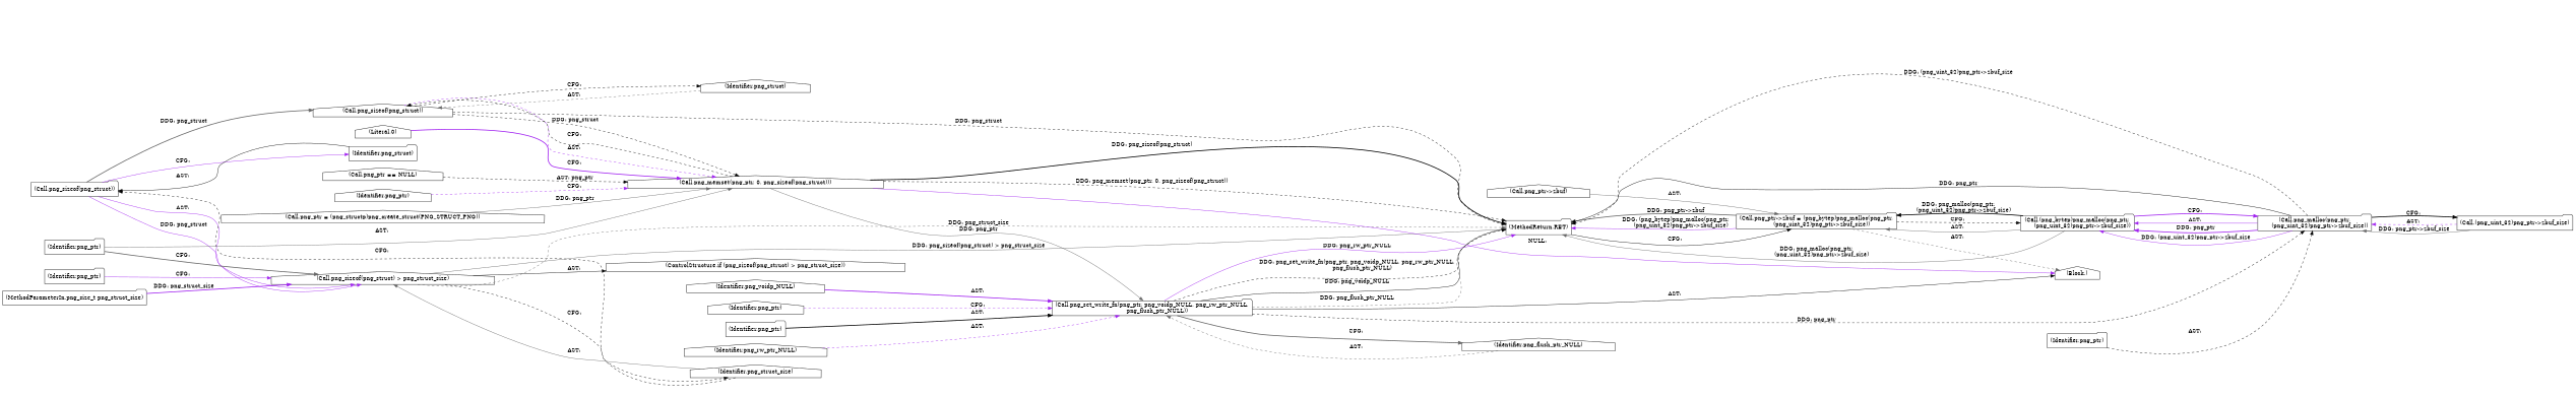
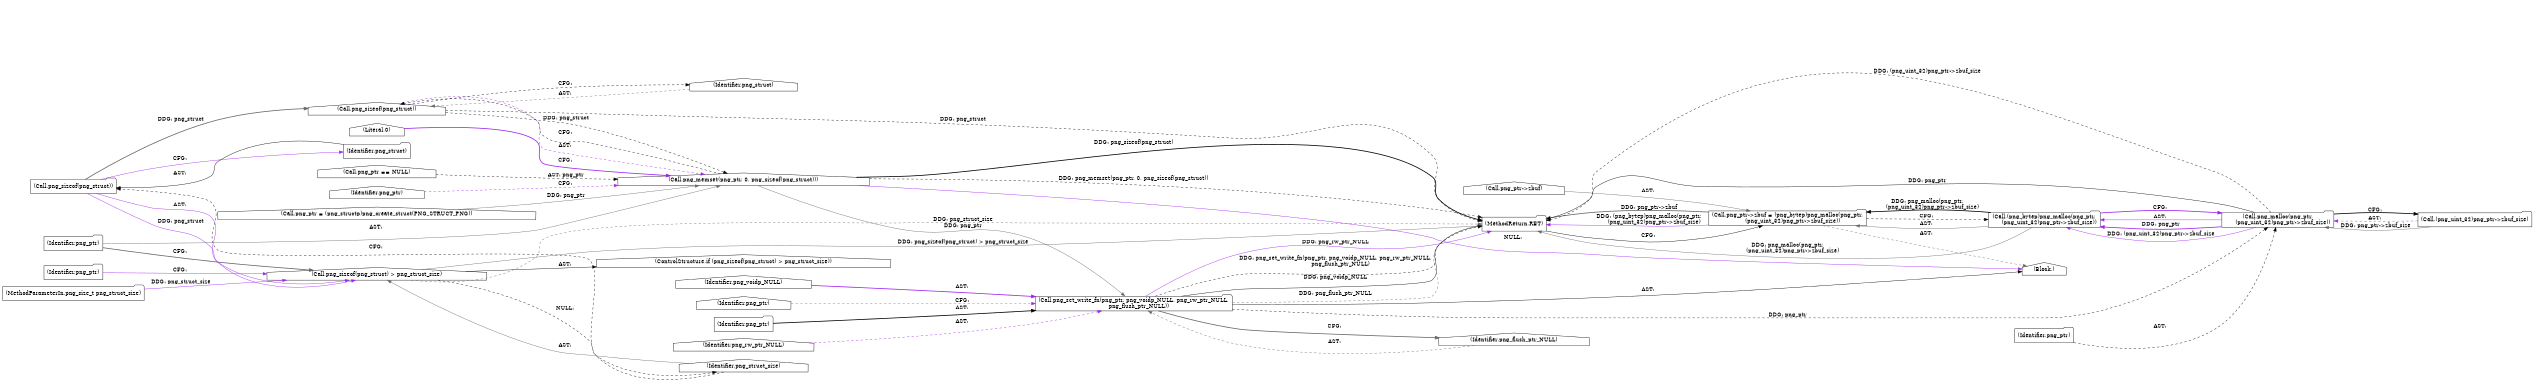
  digraph {
    rankdir=LR
    node [shape=house]
    edge [color=black style=solid]
    n1 [label="(Call,png_sizeof(png_struct))" shape=folder]
    n2 [label="(Call,png_sizeof(png_struct) > png_struct_size)"]
    n3 [label="(Call,png_sizeof(png_struct))"]
    n4 [label="(Identifier,png_struct)" shape=folder]
    n5 [label="(ControlStructure,if (png_sizeof(png_struct) > png_struct_size))"]
    n6 [label="(Identifier,png_struct_size)"]
    n7 [label="(MethodReturn,RET)" shape=folder]
    n8 [label="(Call,png_memset(png_ptr, 0, png_sizeof(png_struct)))"]
    n9 [label="(Identifier,png_struct)"]
    n10 [label="(Call,png_ptr->zbuf = (png_bytep)png_malloc(png_ptr,\n      (png_uint_32)png_ptr->zbuf_size))" shape=folder]
    n11 [label="(Call,png_set_write_fn(png_ptr, png_voidp_NULL, png_rw_ptr_NULL,\n      png_flush_ptr_NULL))" shape=folder]
    n12 [label="(Block,)"]
    n13 [label="(Call,png_malloc(png_ptr,\n      (png_uint_32)png_ptr->zbuf_size))" shape=folder]
    n14 [label="(Identifier,png_flush_ptr_NULL)"]
    n15 [label="(Call,(png_bytep)png_malloc(png_ptr,\n      (png_uint_32)png_ptr->zbuf_size))" shape=folder]
    n16 [label="(Call,(png_uint_32)png_ptr->zbuf_size)" shape=folder]
    n17 [label="(Identifier,png_ptr)" shape=folder]
    n18 [label="(Literal,0)"]
    n19 [label="(Identifier,png_ptr)"]
    n20 [label="(Identifier,png_ptr)" shape=folder]
    n21 [label="(Call,png_ptr == NULL)"]
    n22 [label="(Identifier,png_ptr)" shape=folder]
    n23 [label="(Identifier,png_ptr)"]
    n24 [label="(Identifier,png_ptr)" shape=folder]
    n25 [label="(Identifier,png_rw_ptr_NULL)"]
    n26 [label="(MethodParameterIn,png_size_t png_struct_size)" shape=folder]
    n27 [label="(Call,png_ptr = (png_structp)png_create_struct(PNG_STRUCT_PNG))"]
    n28 [label="(Identifier,png_voidp_NULL)"]
    n29 [label="(Call,png_ptr->zbuf)"]
    n1 -> n2 [color=purple label="AST: "]
    n1 -> n2 [color=purple label="DDG: png_struct"]
    n1 -> n3 [color=gray40 label="DDG: png_struct" style=bold]
    n1 -> n4 [color=purple label="CFG: "]
    n2 -> n5 [label="AST: "]
-   n2 -> n6 [label="CFG: " style=dashed]
+   n2 -> n6 [label="NULL: " style=dashed]
    n2 -> n7 [color=gray40 label="DDG: png_struct_size" style=dashed]
    n2 -> n7 [color=gray40 label="DDG: png_sizeof(png_struct) > png_struct_size"]
    n3 -> n7 [label="DDG: png_struct" style=dashed]
    n3 -> n8 [color=purple label="AST: " style=dashed]
    n3 -> n8 [label="DDG: png_struct" style=dashed]
    n3 -> n9 [label="CFG: " style=dashed]
    n4 -> n1 [label="AST: "]
    n6 -> n1 [label="CFG: " style=dashed]
    n6 -> n2 [color=gray40 label="AST: "]
    n7 -> n10 [label="CFG: "]
    n8 -> n3 [label="CFG: " style=dashed]
    n8 -> n7 [label="DDG: png_sizeof(png_struct)" style=bold]
    n8 -> n7 [label="DDG: png_memset(png_ptr, 0, png_sizeof(png_struct))" style=dashed]
    n8 -> n11 [color=gray40 label="DDG: png_ptr"]
    n8 -> n12 [color=purple label="NULL: "]
    n9 -> n3 [color=gray40 label="AST: " style=dashed]
    n10 -> n7 [color=gray40 label="DDG: png_ptr->zbuf" style=bold]
    n10 -> n7 [color=purple label="DDG: (png_bytep)png_malloc(png_ptr,\n      (png_uint_32)png_ptr->zbuf_size)"]
    n10 -> n12 [color=gray40 label="AST: " style=dashed]
    n10 -> n15 [label="CFG: " style=dashed]
    n11 -> n7 [label="DDG: png_voidp_NULL"]
    n11 -> n7 [color=gray40 label="DDG: png_flush_ptr_NULL" style=dashed]
    n11 -> n7 [color=purple label="DDG: png_rw_ptr_NULL"]
    n11 -> n7 [label="DDG: png_set_write_fn(png_ptr, png_voidp_NULL, png_rw_ptr_NULL,\n      png_flush_ptr_NULL)" style=dashed]
    n11 -> n12 [label="AST: "]
    n11 -> n13 [label="DDG: png_ptr" style=dashed]
    n11 -> n14 [color=gray40 label="CFG: " style=bold]
    n13 -> n7 [label="DDG: (png_uint_32)png_ptr->zbuf_size" style=dashed]
    n13 -> n7 [label="DDG: png_ptr"]
    n13 -> n15 [color=purple label="AST: "]
    n13 -> n15 [color=purple label="DDG: png_ptr" style=bold]
    n13 -> n15 [color=purple label="DDG: (png_uint_32)png_ptr->zbuf_size"]
    n13 -> n16 [label="CFG: " style=bold]
    n14 -> n11 [color=gray40 label="AST: " style=dashed]
    n15 -> n7 [color=gray40 label="DDG: png_malloc(png_ptr,\n      (png_uint_32)png_ptr->zbuf_size)"]
    n15 -> n10 [color=gray40 label="AST: "]
    n15 -> n10 [label="DDG: png_malloc(png_ptr,\n      (png_uint_32)png_ptr->zbuf_size)" style=bold]
    n15 -> n13 [color=purple label="CFG: " style=bold]
    n16 -> n13 [color=purple label="AST: " style=dashed]
    n16 -> n13 [color=gray40 label="DDG: png_ptr->zbuf_size"]
    n17 -> n2 [color=purple label="CFG: "]
    n18 -> n8 [color=purple label="CFG: " style=bold]
    n19 -> n11 [color=purple label="CFG: " style=dashed]
    n20 -> n13 [label="AST: " style=dashed]
    n21 -> n8 [label="AST: png_ptr" style=dashed]
    n22 -> n11 [label="AST: " style=bold]
    n23 -> n8 [color=purple label="CFG: " style=dashed]
    n24 -> n2 [color=gray40 label="CFG: " style=bold]
    n24 -> n8 [color=gray40 label="AST: "]
    n25 -> n11 [color=purple label="AST: " style=dashed]
-   n26 -> n2 [color=purple label="DDG: png_struct_size" style=bold]
+   n26 -> n2 [color=purple label="DDG: png_struct_size"]
    n27 -> n8 [color=gray40 label="DDG: png_ptr"]
    n28 -> n11 [color=purple label="AST: " style=bold]
    n29 -> n10 [color=gray40 label="AST: "]
  }
